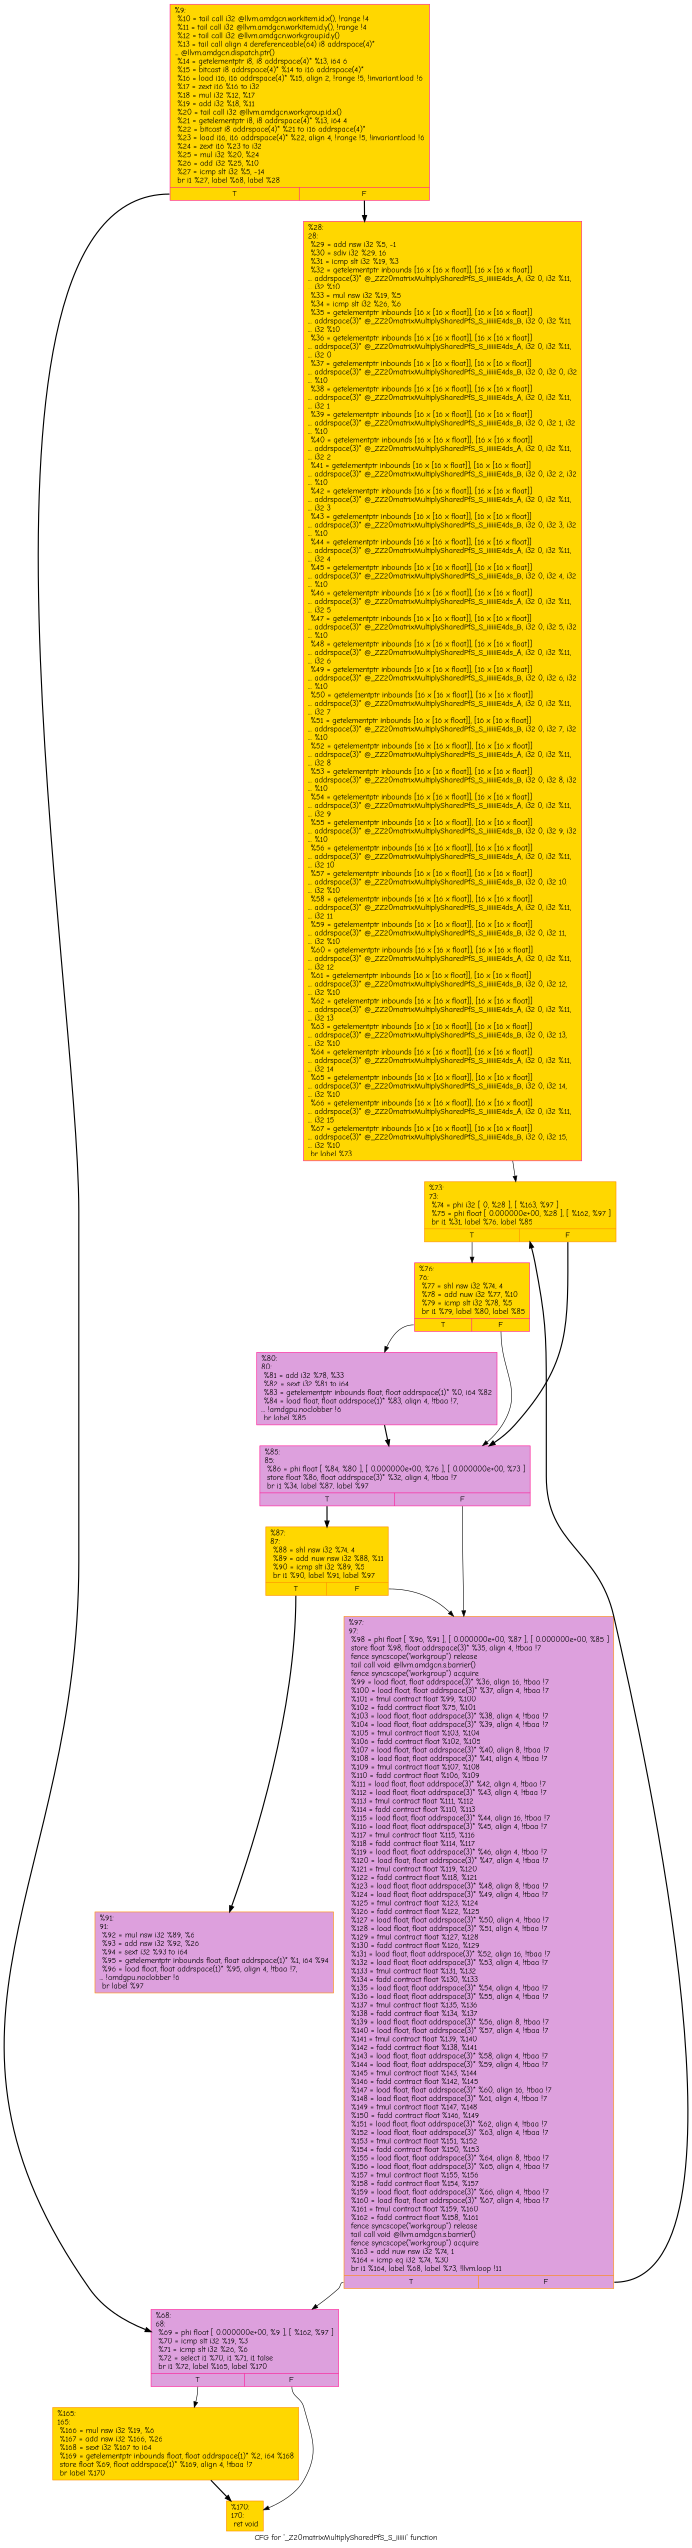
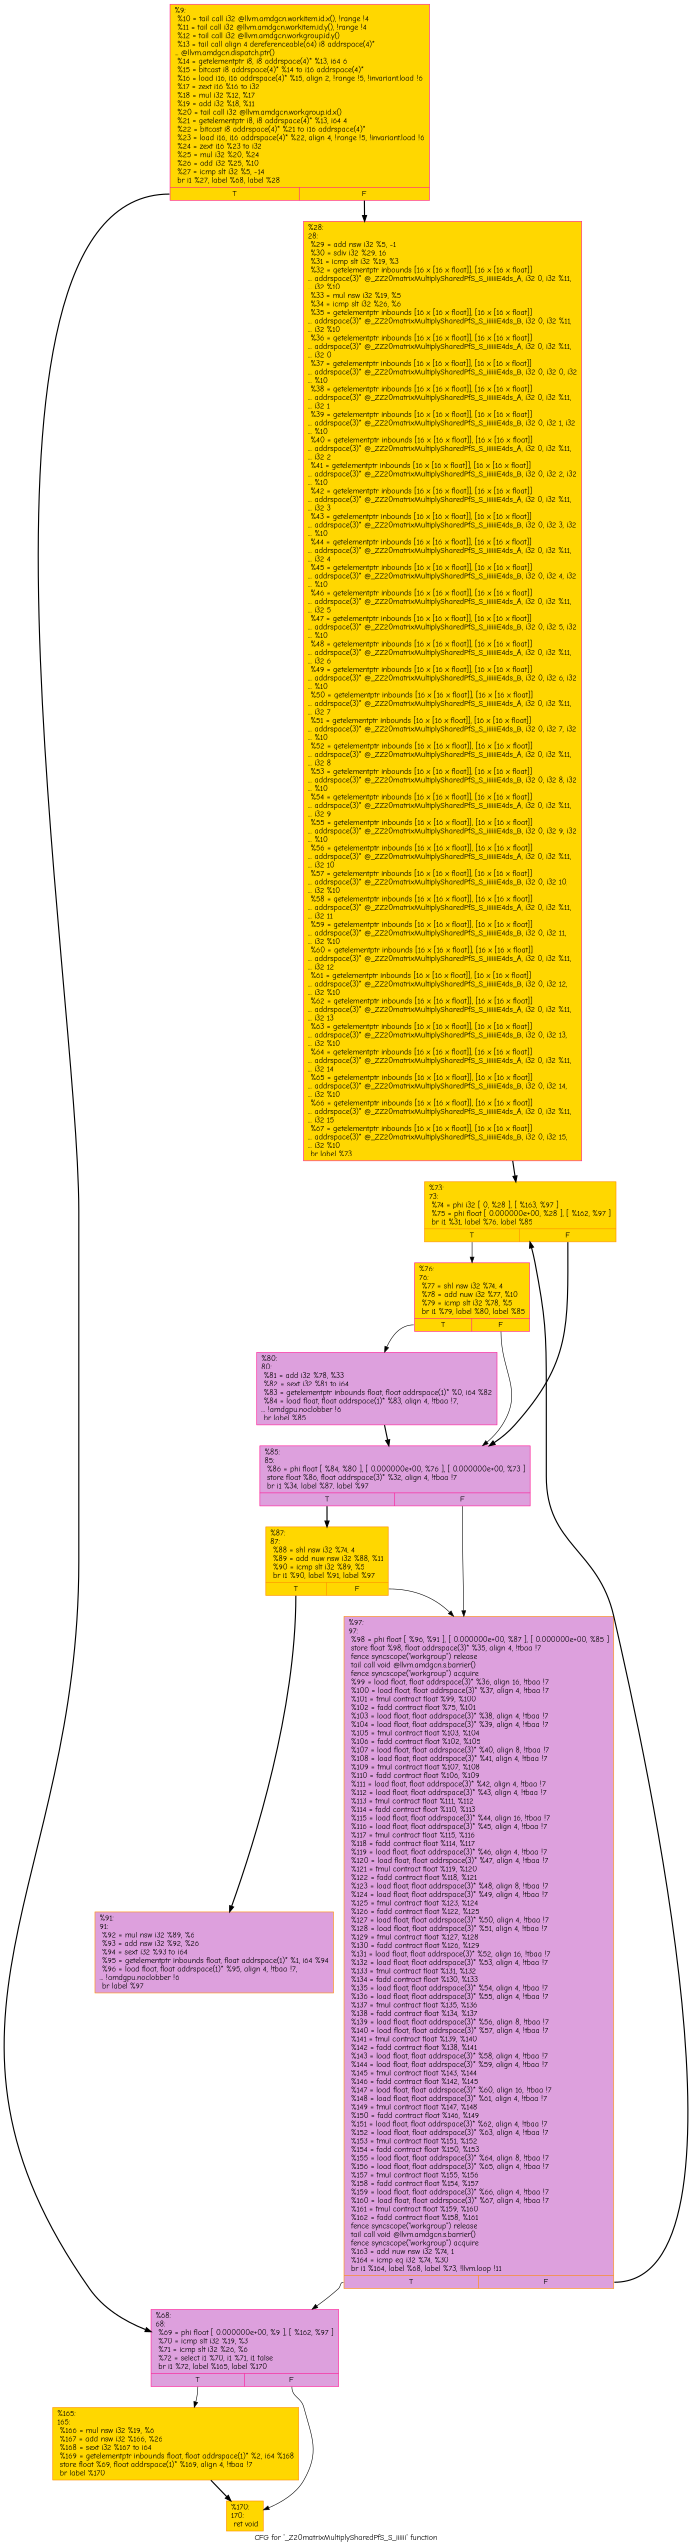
  digraph {
    fontname="Comic Neue"
    label="CFG for '_Z20matrixMultiplySharedPfS_S_iiiiii' function"
    node [color=deeppink fillcolor=gold fontname="Comic Neue" shape=record style=filled]
    edge [fontname="Comic Neue" style=solid tailport=s0]
    n1 [label="{%9:\l  %10 = tail call i32 @llvm.amdgcn.workitem.id.x(), !range !4\l  %11 = tail call i32 @llvm.amdgcn.workitem.id.y(), !range !4\l  %12 = tail call i32 @llvm.amdgcn.workgroup.id.y()\l  %13 = tail call align 4 dereferenceable(64) i8 addrspace(4)*\l... @llvm.amdgcn.dispatch.ptr()\l  %14 = getelementptr i8, i8 addrspace(4)* %13, i64 6\l  %15 = bitcast i8 addrspace(4)* %14 to i16 addrspace(4)*\l  %16 = load i16, i16 addrspace(4)* %15, align 2, !range !5, !invariant.load !6\l  %17 = zext i16 %16 to i32\l  %18 = mul i32 %12, %17\l  %19 = add i32 %18, %11\l  %20 = tail call i32 @llvm.amdgcn.workgroup.id.x()\l  %21 = getelementptr i8, i8 addrspace(4)* %13, i64 4\l  %22 = bitcast i8 addrspace(4)* %21 to i16 addrspace(4)*\l  %23 = load i16, i16 addrspace(4)* %22, align 4, !range !5, !invariant.load !6\l  %24 = zext i16 %23 to i32\l  %25 = mul i32 %20, %24\l  %26 = add i32 %25, %10\l  %27 = icmp slt i32 %5, -14\l  br i1 %27, label %68, label %28\l|{<s0>T|<s1>F}}"]
    n2 [fillcolor=plum label="{%68:\l68:                                               \l  %69 = phi float [ 0.000000e+00, %9 ], [ %162, %97 ]\l  %70 = icmp slt i32 %19, %3\l  %71 = icmp slt i32 %26, %6\l  %72 = select i1 %70, i1 %71, i1 false\l  br i1 %72, label %165, label %170\l|{<s0>T|<s1>F}}"]
    n3 [label="{%28:\l28:                                               \l  %29 = add nsw i32 %5, -1\l  %30 = sdiv i32 %29, 16\l  %31 = icmp slt i32 %19, %3\l  %32 = getelementptr inbounds [16 x [16 x float]], [16 x [16 x float]]\l... addrspace(3)* @_ZZ20matrixMultiplySharedPfS_S_iiiiiiE4ds_A, i32 0, i32 %11,\l... i32 %10\l  %33 = mul nsw i32 %19, %5\l  %34 = icmp slt i32 %26, %6\l  %35 = getelementptr inbounds [16 x [16 x float]], [16 x [16 x float]]\l... addrspace(3)* @_ZZ20matrixMultiplySharedPfS_S_iiiiiiE4ds_B, i32 0, i32 %11,\l... i32 %10\l  %36 = getelementptr inbounds [16 x [16 x float]], [16 x [16 x float]]\l... addrspace(3)* @_ZZ20matrixMultiplySharedPfS_S_iiiiiiE4ds_A, i32 0, i32 %11,\l... i32 0\l  %37 = getelementptr inbounds [16 x [16 x float]], [16 x [16 x float]]\l... addrspace(3)* @_ZZ20matrixMultiplySharedPfS_S_iiiiiiE4ds_B, i32 0, i32 0, i32\l... %10\l  %38 = getelementptr inbounds [16 x [16 x float]], [16 x [16 x float]]\l... addrspace(3)* @_ZZ20matrixMultiplySharedPfS_S_iiiiiiE4ds_A, i32 0, i32 %11,\l... i32 1\l  %39 = getelementptr inbounds [16 x [16 x float]], [16 x [16 x float]]\l... addrspace(3)* @_ZZ20matrixMultiplySharedPfS_S_iiiiiiE4ds_B, i32 0, i32 1, i32\l... %10\l  %40 = getelementptr inbounds [16 x [16 x float]], [16 x [16 x float]]\l... addrspace(3)* @_ZZ20matrixMultiplySharedPfS_S_iiiiiiE4ds_A, i32 0, i32 %11,\l... i32 2\l  %41 = getelementptr inbounds [16 x [16 x float]], [16 x [16 x float]]\l... addrspace(3)* @_ZZ20matrixMultiplySharedPfS_S_iiiiiiE4ds_B, i32 0, i32 2, i32\l... %10\l  %42 = getelementptr inbounds [16 x [16 x float]], [16 x [16 x float]]\l... addrspace(3)* @_ZZ20matrixMultiplySharedPfS_S_iiiiiiE4ds_A, i32 0, i32 %11,\l... i32 3\l  %43 = getelementptr inbounds [16 x [16 x float]], [16 x [16 x float]]\l... addrspace(3)* @_ZZ20matrixMultiplySharedPfS_S_iiiiiiE4ds_B, i32 0, i32 3, i32\l... %10\l  %44 = getelementptr inbounds [16 x [16 x float]], [16 x [16 x float]]\l... addrspace(3)* @_ZZ20matrixMultiplySharedPfS_S_iiiiiiE4ds_A, i32 0, i32 %11,\l... i32 4\l  %45 = getelementptr inbounds [16 x [16 x float]], [16 x [16 x float]]\l... addrspace(3)* @_ZZ20matrixMultiplySharedPfS_S_iiiiiiE4ds_B, i32 0, i32 4, i32\l... %10\l  %46 = getelementptr inbounds [16 x [16 x float]], [16 x [16 x float]]\l... addrspace(3)* @_ZZ20matrixMultiplySharedPfS_S_iiiiiiE4ds_A, i32 0, i32 %11,\l... i32 5\l  %47 = getelementptr inbounds [16 x [16 x float]], [16 x [16 x float]]\l... addrspace(3)* @_ZZ20matrixMultiplySharedPfS_S_iiiiiiE4ds_B, i32 0, i32 5, i32\l... %10\l  %48 = getelementptr inbounds [16 x [16 x float]], [16 x [16 x float]]\l... addrspace(3)* @_ZZ20matrixMultiplySharedPfS_S_iiiiiiE4ds_A, i32 0, i32 %11,\l... i32 6\l  %49 = getelementptr inbounds [16 x [16 x float]], [16 x [16 x float]]\l... addrspace(3)* @_ZZ20matrixMultiplySharedPfS_S_iiiiiiE4ds_B, i32 0, i32 6, i32\l... %10\l  %50 = getelementptr inbounds [16 x [16 x float]], [16 x [16 x float]]\l... addrspace(3)* @_ZZ20matrixMultiplySharedPfS_S_iiiiiiE4ds_A, i32 0, i32 %11,\l... i32 7\l  %51 = getelementptr inbounds [16 x [16 x float]], [16 x [16 x float]]\l... addrspace(3)* @_ZZ20matrixMultiplySharedPfS_S_iiiiiiE4ds_B, i32 0, i32 7, i32\l... %10\l  %52 = getelementptr inbounds [16 x [16 x float]], [16 x [16 x float]]\l... addrspace(3)* @_ZZ20matrixMultiplySharedPfS_S_iiiiiiE4ds_A, i32 0, i32 %11,\l... i32 8\l  %53 = getelementptr inbounds [16 x [16 x float]], [16 x [16 x float]]\l... addrspace(3)* @_ZZ20matrixMultiplySharedPfS_S_iiiiiiE4ds_B, i32 0, i32 8, i32\l... %10\l  %54 = getelementptr inbounds [16 x [16 x float]], [16 x [16 x float]]\l... addrspace(3)* @_ZZ20matrixMultiplySharedPfS_S_iiiiiiE4ds_A, i32 0, i32 %11,\l... i32 9\l  %55 = getelementptr inbounds [16 x [16 x float]], [16 x [16 x float]]\l... addrspace(3)* @_ZZ20matrixMultiplySharedPfS_S_iiiiiiE4ds_B, i32 0, i32 9, i32\l... %10\l  %56 = getelementptr inbounds [16 x [16 x float]], [16 x [16 x float]]\l... addrspace(3)* @_ZZ20matrixMultiplySharedPfS_S_iiiiiiE4ds_A, i32 0, i32 %11,\l... i32 10\l  %57 = getelementptr inbounds [16 x [16 x float]], [16 x [16 x float]]\l... addrspace(3)* @_ZZ20matrixMultiplySharedPfS_S_iiiiiiE4ds_B, i32 0, i32 10,\l... i32 %10\l  %58 = getelementptr inbounds [16 x [16 x float]], [16 x [16 x float]]\l... addrspace(3)* @_ZZ20matrixMultiplySharedPfS_S_iiiiiiE4ds_A, i32 0, i32 %11,\l... i32 11\l  %59 = getelementptr inbounds [16 x [16 x float]], [16 x [16 x float]]\l... addrspace(3)* @_ZZ20matrixMultiplySharedPfS_S_iiiiiiE4ds_B, i32 0, i32 11,\l... i32 %10\l  %60 = getelementptr inbounds [16 x [16 x float]], [16 x [16 x float]]\l... addrspace(3)* @_ZZ20matrixMultiplySharedPfS_S_iiiiiiE4ds_A, i32 0, i32 %11,\l... i32 12\l  %61 = getelementptr inbounds [16 x [16 x float]], [16 x [16 x float]]\l... addrspace(3)* @_ZZ20matrixMultiplySharedPfS_S_iiiiiiE4ds_B, i32 0, i32 12,\l... i32 %10\l  %62 = getelementptr inbounds [16 x [16 x float]], [16 x [16 x float]]\l... addrspace(3)* @_ZZ20matrixMultiplySharedPfS_S_iiiiiiE4ds_A, i32 0, i32 %11,\l... i32 13\l  %63 = getelementptr inbounds [16 x [16 x float]], [16 x [16 x float]]\l... addrspace(3)* @_ZZ20matrixMultiplySharedPfS_S_iiiiiiE4ds_B, i32 0, i32 13,\l... i32 %10\l  %64 = getelementptr inbounds [16 x [16 x float]], [16 x [16 x float]]\l... addrspace(3)* @_ZZ20matrixMultiplySharedPfS_S_iiiiiiE4ds_A, i32 0, i32 %11,\l... i32 14\l  %65 = getelementptr inbounds [16 x [16 x float]], [16 x [16 x float]]\l... addrspace(3)* @_ZZ20matrixMultiplySharedPfS_S_iiiiiiE4ds_B, i32 0, i32 14,\l... i32 %10\l  %66 = getelementptr inbounds [16 x [16 x float]], [16 x [16 x float]]\l... addrspace(3)* @_ZZ20matrixMultiplySharedPfS_S_iiiiiiE4ds_A, i32 0, i32 %11,\l... i32 15\l  %67 = getelementptr inbounds [16 x [16 x float]], [16 x [16 x float]]\l... addrspace(3)* @_ZZ20matrixMultiplySharedPfS_S_iiiiiiE4ds_B, i32 0, i32 15,\l... i32 %10\l  br label %73\l}"]
    n4 [color=darkorange label="{%165:\l165:                                              \l  %166 = mul nsw i32 %19, %6\l  %167 = add nsw i32 %166, %26\l  %168 = sext i32 %167 to i64\l  %169 = getelementptr inbounds float, float addrspace(1)* %2, i64 %168\l  store float %69, float addrspace(1)* %169, align 4, !tbaa !7\l  br label %170\l}"]
    n5 [color=darkorange label="{%170:\l170:                                              \l  ret void\l}"]
    n6 [color=darkorange label="{%73:\l73:                                               \l  %74 = phi i32 [ 0, %28 ], [ %163, %97 ]\l  %75 = phi float [ 0.000000e+00, %28 ], [ %162, %97 ]\l  br i1 %31, label %76, label %85\l|{<s0>T|<s1>F}}"]
    n7 [label="{%76:\l76:                                               \l  %77 = shl nsw i32 %74, 4\l  %78 = add nuw i32 %77, %10\l  %79 = icmp slt i32 %78, %5\l  br i1 %79, label %80, label %85\l|{<s0>T|<s1>F}}"]
    n8 [fillcolor=plum label="{%85:\l85:                                               \l  %86 = phi float [ %84, %80 ], [ 0.000000e+00, %76 ], [ 0.000000e+00, %73 ]\l  store float %86, float addrspace(3)* %32, align 4, !tbaa !7\l  br i1 %34, label %87, label %97\l|{<s0>T|<s1>F}}"]
    n9 [fillcolor=plum label="{%80:\l80:                                               \l  %81 = add i32 %78, %33\l  %82 = sext i32 %81 to i64\l  %83 = getelementptr inbounds float, float addrspace(1)* %0, i64 %82\l  %84 = load float, float addrspace(1)* %83, align 4, !tbaa !7,\l... !amdgpu.noclobber !6\l  br label %85\l}"]
    n10 [color=darkorange label="{%87:\l87:                                               \l  %88 = shl nsw i32 %74, 4\l  %89 = add nuw nsw i32 %88, %11\l  %90 = icmp slt i32 %89, %5\l  br i1 %90, label %91, label %97\l|{<s0>T|<s1>F}}"]
    n11 [color=darkorange fillcolor=plum label="{%97:\l97:                                               \l  %98 = phi float [ %96, %91 ], [ 0.000000e+00, %87 ], [ 0.000000e+00, %85 ]\l  store float %98, float addrspace(3)* %35, align 4, !tbaa !7\l  fence syncscope(\"workgroup\") release\l  tail call void @llvm.amdgcn.s.barrier()\l  fence syncscope(\"workgroup\") acquire\l  %99 = load float, float addrspace(3)* %36, align 16, !tbaa !7\l  %100 = load float, float addrspace(3)* %37, align 4, !tbaa !7\l  %101 = fmul contract float %99, %100\l  %102 = fadd contract float %75, %101\l  %103 = load float, float addrspace(3)* %38, align 4, !tbaa !7\l  %104 = load float, float addrspace(3)* %39, align 4, !tbaa !7\l  %105 = fmul contract float %103, %104\l  %106 = fadd contract float %102, %105\l  %107 = load float, float addrspace(3)* %40, align 8, !tbaa !7\l  %108 = load float, float addrspace(3)* %41, align 4, !tbaa !7\l  %109 = fmul contract float %107, %108\l  %110 = fadd contract float %106, %109\l  %111 = load float, float addrspace(3)* %42, align 4, !tbaa !7\l  %112 = load float, float addrspace(3)* %43, align 4, !tbaa !7\l  %113 = fmul contract float %111, %112\l  %114 = fadd contract float %110, %113\l  %115 = load float, float addrspace(3)* %44, align 16, !tbaa !7\l  %116 = load float, float addrspace(3)* %45, align 4, !tbaa !7\l  %117 = fmul contract float %115, %116\l  %118 = fadd contract float %114, %117\l  %119 = load float, float addrspace(3)* %46, align 4, !tbaa !7\l  %120 = load float, float addrspace(3)* %47, align 4, !tbaa !7\l  %121 = fmul contract float %119, %120\l  %122 = fadd contract float %118, %121\l  %123 = load float, float addrspace(3)* %48, align 8, !tbaa !7\l  %124 = load float, float addrspace(3)* %49, align 4, !tbaa !7\l  %125 = fmul contract float %123, %124\l  %126 = fadd contract float %122, %125\l  %127 = load float, float addrspace(3)* %50, align 4, !tbaa !7\l  %128 = load float, float addrspace(3)* %51, align 4, !tbaa !7\l  %129 = fmul contract float %127, %128\l  %130 = fadd contract float %126, %129\l  %131 = load float, float addrspace(3)* %52, align 16, !tbaa !7\l  %132 = load float, float addrspace(3)* %53, align 4, !tbaa !7\l  %133 = fmul contract float %131, %132\l  %134 = fadd contract float %130, %133\l  %135 = load float, float addrspace(3)* %54, align 4, !tbaa !7\l  %136 = load float, float addrspace(3)* %55, align 4, !tbaa !7\l  %137 = fmul contract float %135, %136\l  %138 = fadd contract float %134, %137\l  %139 = load float, float addrspace(3)* %56, align 8, !tbaa !7\l  %140 = load float, float addrspace(3)* %57, align 4, !tbaa !7\l  %141 = fmul contract float %139, %140\l  %142 = fadd contract float %138, %141\l  %143 = load float, float addrspace(3)* %58, align 4, !tbaa !7\l  %144 = load float, float addrspace(3)* %59, align 4, !tbaa !7\l  %145 = fmul contract float %143, %144\l  %146 = fadd contract float %142, %145\l  %147 = load float, float addrspace(3)* %60, align 16, !tbaa !7\l  %148 = load float, float addrspace(3)* %61, align 4, !tbaa !7\l  %149 = fmul contract float %147, %148\l  %150 = fadd contract float %146, %149\l  %151 = load float, float addrspace(3)* %62, align 4, !tbaa !7\l  %152 = load float, float addrspace(3)* %63, align 4, !tbaa !7\l  %153 = fmul contract float %151, %152\l  %154 = fadd contract float %150, %153\l  %155 = load float, float addrspace(3)* %64, align 8, !tbaa !7\l  %156 = load float, float addrspace(3)* %65, align 4, !tbaa !7\l  %157 = fmul contract float %155, %156\l  %158 = fadd contract float %154, %157\l  %159 = load float, float addrspace(3)* %66, align 4, !tbaa !7\l  %160 = load float, float addrspace(3)* %67, align 4, !tbaa !7\l  %161 = fmul contract float %159, %160\l  %162 = fadd contract float %158, %161\l  fence syncscope(\"workgroup\") release\l  tail call void @llvm.amdgcn.s.barrier()\l  fence syncscope(\"workgroup\") acquire\l  %163 = add nuw nsw i32 %74, 1\l  %164 = icmp eq i32 %74, %30\l  br i1 %164, label %68, label %73, !llvm.loop !11\l|{<s0>T|<s1>F}}"]
    n12 [color=darkorange fillcolor=plum label="{%91:\l91:                                               \l  %92 = mul nsw i32 %89, %6\l  %93 = add nsw i32 %92, %26\l  %94 = sext i32 %93 to i64\l  %95 = getelementptr inbounds float, float addrspace(1)* %1, i64 %94\l  %96 = load float, float addrspace(1)* %95, align 4, !tbaa !7,\l... !amdgpu.noclobber !6\l  br label %97\l}"]
    n1 -> n2 [style=bold]
    n1 -> n3 [style=bold tailport=s1]
    n2 -> n4
    n2 -> n5 [tailport=s1]
-   n3 -> n6
+   n3 -> n6 [style=bold]
    n4 -> n5 [style=bold]
    n6 -> n7
    n6 -> n8 [style=bold tailport=s1]
    n7 -> n8 [tailport=s1]
    n7 -> n9
    n8 -> n10 [style=bold]
    n8 -> n11 [tailport=s1]
    n9 -> n8 [style=bold]
    n10 -> n11 [tailport=s1]
    n10 -> n12 [style=bold]
    n11 -> n2
    n11 -> n6 [style=bold tailport=s1]
  }
